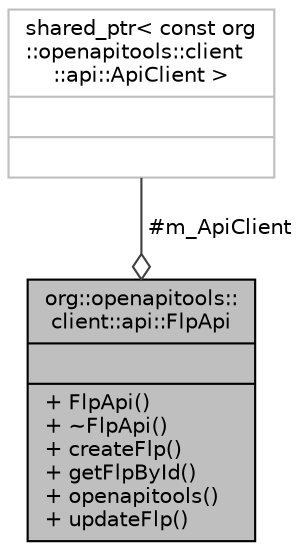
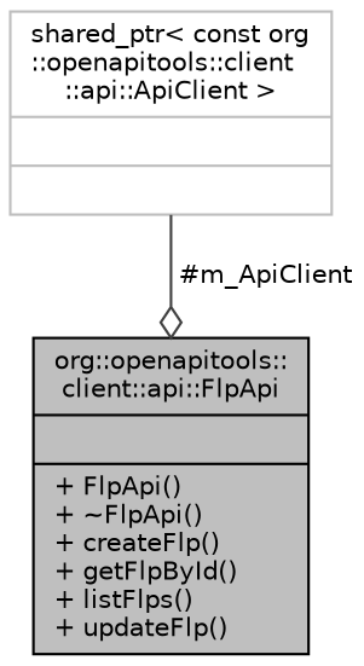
  digraph {
    node [fontname=Helvetica fontsize=10 shape=record]
-   n1 [color=black fillcolor=grey75 fontcolor=black height=0.2 label="{org::openapitools::\lclient::api::FlpApi\n||+ FlpApi()\l+ ~FlpApi()\l+ createFlp()\l+ getFlpById()\l+ openapitools()\l+ updateFlp()\l}" style=filled width=0.4]
+   n1 [color=black fillcolor=grey75 fontcolor=black height=0.2 label="{org::openapitools::\lclient::api::FlpApi\n||+ FlpApi()\l+ ~FlpApi()\l+ createFlp()\l+ getFlpById()\l+ listFlps()\l+ updateFlp()\l}" style=filled width=0.4]
    n2 [color=grey75 height=0.2 label="{shared_ptr\< const org\l::openapitools::client\l::api::ApiClient \>\n||}" width=0.4]
    n2 -> n1 [arrowhead=odiamond color=grey25 fontname=Helvetica fontsize=10 label=" #m_ApiClient" labelfontname=Helvetica labelfontsize=10 style=solid]
  }
